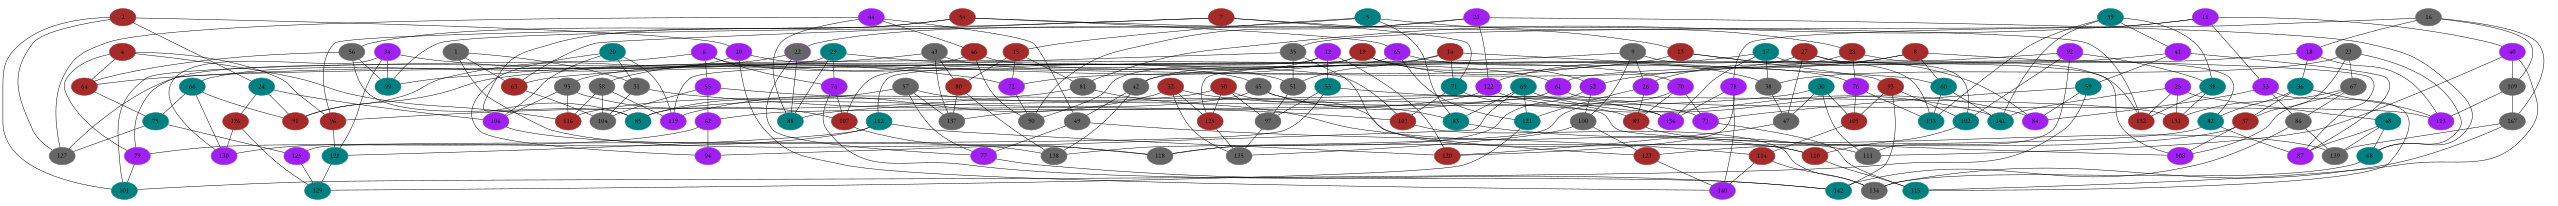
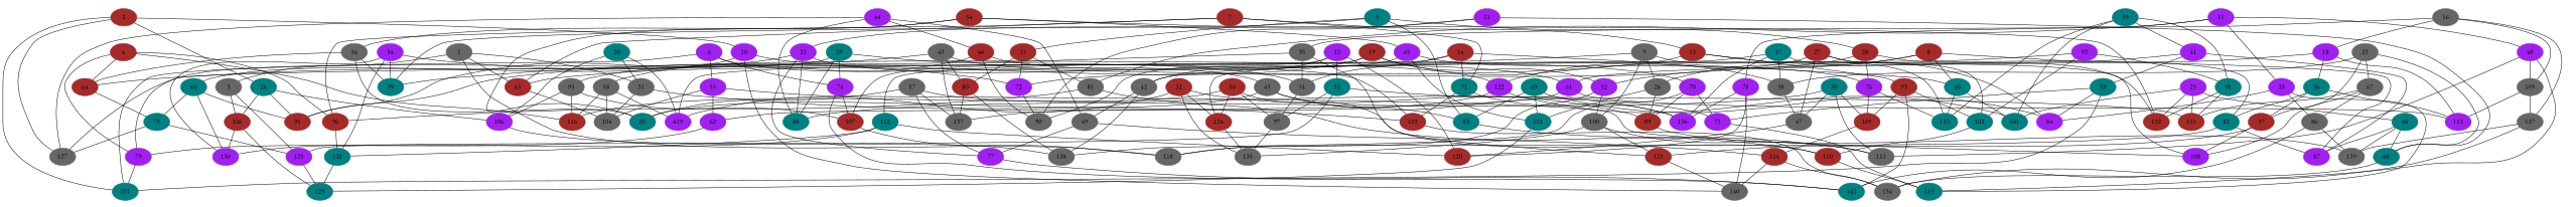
  graph {
    fontname="EB Garamond"
    node [color=purple fontname="EB Garamond" style=filled]
    edge [fontname="EB Garamond"]
    1 [color=gray40]
+   3 [color=gray40]
    31 [color=gray40]
    63 [color=brown]
    118 [color=gray40]
    125
    126 [color=brown]
    103 [color=brown]
    104 [color=gray40]
    2 [color=brown]
    10
    24 [color=teal]
    101 [color=teal]
    127 [color=gray40]
    51 [color=gray40]
    66 [color=teal]
-   140 [color=gray40 fillcolor=purple]
+   140 [color=gray40]
    91 [color=brown]
    106
    129 [color=teal]
    130
    4 [color=brown]
    64 [color=brown]
    79
    96 [color=brown]
    116 [color=brown]
    75 [color=teal]
    128 [color=teal]
    5 [color=teal]
    15 [color=brown]
    28 [color=brown]
    83 [color=teal]
    99 [color=teal]
    81 [color=gray40]
    72
    80 [color=brown]
    122
    76
    82 [color=teal]
    111 [color=gray40]
    6
    45 [color=gray40]
    55
    74
    136
    85 [color=teal]
    108
    62
    107 [color=brown]
    142 [color=teal]
    7 [color=brown]
    13 [color=brown]
    71 [color=teal]
    84
    93 [color=brown]
    8 [color=brown]
-   26 [color=gray40 fillcolor=purple]
+   26 [color=gray40]
    52
    60 [color=teal]
    87
    89 [color=brown]
    121 [color=teal]
    100 [color=gray40]
    133 [color=teal]
    141 [color=teal]
    9 [color=gray40]
    135 [color=gray40]
    123 [color=brown]
    97 [color=gray40]
    11
    33
    35 [color=gray40]
    40
    86 [color=gray40]
    115 [color=teal]
    109 [color=gray40]
    110 [color=brown]
    42 [color=gray40]
    12
    53 [color=teal]
    120 [color=brown]
    49 [color=gray40]
    138 [color=gray40]
    131 [color=brown]
    102 [color=teal]
    105 [color=brown]
    14 [color=brown]
    112 [color=teal]
    90 [color=gray40]
    137 [color=gray40]
    16 [color=gray40]
    18
    78
-   117 [color=gray40 label=167]
+   117 [color=gray40]
    36 [color=teal]
    61
    113
    139 [color=gray40]
    134 [color=gray40]
    17 [color=teal]
    38 [color=gray40]
    124 [color=brown]
    132 [color=brown]
    47 [color=gray40]
    37 [color=brown]
    19 [color=brown]
    95 [color=gray40]
-   119
+   119 [label=619]
    20 [color=teal]
-   94
    21
-   22 [fillcolor=gray40]
+   22
    68 [color=teal]
    77
    88 [color=teal]
    23 [color=gray40]
    67 [color=gray40]
    25
    48 [color=teal]
    27 [color=brown]
    29 [color=teal]
    30 [color=teal]
    114 [color=brown]
    32 [color=brown]
    34
    39 [color=teal]
    41
    98 [color=teal]
    59 [color=teal]
    73
    43 [color=gray40]
    44
    46 [color=brown]
    58 [color=gray40]
    70
    50 [color=brown]
    54 [color=brown]
    56 [color=gray40]
    65
    57 [color=gray40]
    69 [color=teal]
    92
+   1 -- 3
    1 -- 31
    1 -- 63
    1 -- 118
+   3 -- 125
+   3 -- 126
    31 -- 103
    31 -- 104
    63 -- 104
    125 -- 129
    126 -- 129
    126 -- 130
    103 -- 134
    2 -- 10
    2 -- 24
    2 -- 101
    2 -- 127
    10 -- 51
    10 -- 66
    10 -- 140
    24 -- 126
    24 -- 91
    24 -- 106
    51 -- 97
    66 -- 91
    66 -- 130
    66 -- 75
    106 -- 138
    4 -- 64
    4 -- 79
    4 -- 96
    4 -- 116
    64 -- 75
    79 -- 101
    96 -- 128
    75 -- 125
    75 -- 127
    128 -- 129
    5 -- 15
    5 -- 28
    5 -- 83
    5 -- 99
    15 -- 81
    15 -- 72
    15 -- 80
    28 -- 122
    28 -- 76
    28 -- 82
    83 -- 111
    81 -- 96
    81 -- 110
    72 -- 90
    80 -- 138
    80 -- 137
    122 -- 141
    122 -- 137
    76 -- 133
    76 -- 105
    82 -- 118
    82 -- 87
    6 -- 101
    6 -- 45
    6 -- 55
    6 -- 74
    45 -- 83
    45 -- 136
    45 -- 85
    55 -- 104
    55 -- 108
    55 -- 62
    74 -- 107
    74 -- 142
    62 -- 79
-   62 -- 94
    107 -- 118
    7 -- 63
    7 -- 96
    7 -- 13
    7 -- 71
    13 -- 63
    13 -- 84
    13 -- 93
    71 -- 103
    71 -- 136
    93 -- 142
    93 -- 102
    93 -- 105
    8 -- 26
    8 -- 52
    8 -- 60
    8 -- 87
    26 -- 89
    26 -- 121
    52 -- 118
    52 -- 100
    60 -- 133
    60 -- 141
    89 -- 139
    121 -- 129
    100 -- 135
    100 -- 123
    9 -- 91
    9 -- 26
    9 -- 100
    9 -- 133
    123 -- 140
    97 -- 135
    11 -- 81
    11 -- 33
    11 -- 35
    11 -- 40
    33 -- 84
    33 -- 86
    33 -- 115
    35 -- 51
    35 -- 99
    35 -- 123
    40 -- 111
    40 -- 115
    40 -- 109
    86 -- 142
    86 -- 139
    109 -- 117
    109 -- 113
    110 -- 115
    42 -- 49
    42 -- 138
    12 -- 107
    12 -- 42
    12 -- 53
    12 -- 120
    53 -- 125
    53 -- 97
    53 -- 131
    49 -- 77
    49 -- 114
    102 -- 110
    105 -- 114
    14 -- 51
    14 -- 71
    14 -- 60
    14 -- 112
    112 -- 130
    112 -- 128
    112 -- 120
    16 -- 109
    16 -- 18
    16 -- 78
    16 -- 117
    18 -- 36
    18 -- 61
    18 -- 113
    78 -- 140
    78 -- 136
    78 -- 120
    117 -- 139
    117 -- 134
    36 -- 82
    36 -- 113
    36 -- 37
    61 -- 62
    61 -- 113
    17 -- 136
    17 -- 38
    17 -- 124
    17 -- 132
    38 -- 47
    124 -- 135
    47 -- 120
    37 -- 108
    37 -- 123
    19 -- 52
    19 -- 38
    19 -- 95
    19 -- 119
    95 -- 106
    95 -- 116
    95 -- 107
    20 -- 31
    20 -- 106
    20 -- 119
-   20 -- 94
-   21 -- 122
+   22 -- 122
    21 -- 90
    21 -- 22
    21 -- 68
    22 -- 91
    22 -- 77
    22 -- 88
    68 -- 134
    77 -- 142
    23 -- 38
    23 -- 37
    23 -- 68
    23 -- 67
    67 -- 108
    67 -- 86
    67 -- 131
    25 -- 141
    25 -- 131
    25 -- 132
    25 -- 48
    48 -- 87
    48 -- 139
    48 -- 68
    27 -- 72
    27 -- 108
    27 -- 102
    27 -- 47
    29 -- 103
    29 -- 79
    29 -- 74
    29 -- 88
    30 -- 111
    30 -- 105
    30 -- 47
    30 -- 88
    114 -- 140
    114 -- 134
    32 -- 89
    32 -- 135
    32 -- 124
    32 -- 119
    34 -- 130
    34 -- 128
    34 -- 99
    34 -- 72
    39 -- 133
    39 -- 141
    39 -- 41
    39 -- 98
    41 -- 87
    41 -- 42
    41 -- 59
    98 -- 131
    98 -- 132
    59 -- 101
    59 -- 84
    59 -- 73
    73 -- 115
    43 -- 64
    43 -- 80
    43 -- 137
    43 -- 61
    44 -- 127
    44 -- 49
    44 -- 88
    44 -- 46
    46 -- 90
    46 -- 58
    46 -- 70
    58 -- 104
    58 -- 116
    58 -- 119
    70 -- 89
    70 -- 138
    70 -- 73
    50 -- 116
    50 -- 97
    50 -- 110
    50 -- 124
    54 -- 85
    54 -- 132
    54 -- 56
    54 -- 65
    56 -- 64
    56 -- 99
    56 -- 85
    65 -- 76
    65 -- 121
    65 -- 90
    57 -- 85
    57 -- 137
    57 -- 77
    57 -- 73
    69 -- 83
    69 -- 84
    69 -- 121
-   69 -- 94
    92 -- 127
-   92 -- 111
+   100 -- 111
    92 -- 102
    92 -- 98
  }
